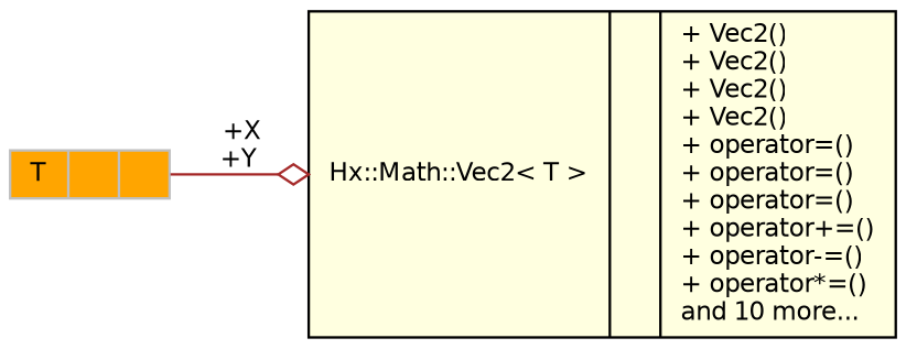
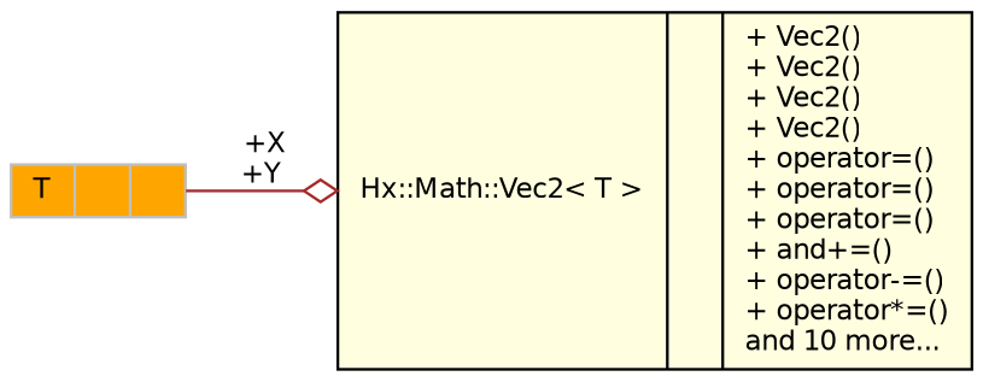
  digraph {
    rankdir=LR
    node [fontname=Helvetica fontsize=10 shape=record style=filled]
-   n1 [color=black fillcolor=lightyellow fontcolor=black height=0.2 label="{Hx::Math::Vec2\< T \>\n||+ Vec2()\l+ Vec2()\l+ Vec2()\l+ Vec2()\l+ operator=()\l+ operator=()\l+ operator=()\l+ operator+=()\l+ operator-=()\l+ operator*=()\land 10 more...\l}" width=0.4]
+   n1 [color=black fillcolor=lightyellow fontcolor=black height=0.2 label="{Hx::Math::Vec2\< T \>\n||+ Vec2()\l+ Vec2()\l+ Vec2()\l+ Vec2()\l+ operator=()\l+ operator=()\l+ operator=()\l+ and+=()\l+ operator-=()\l+ operator*=()\land 10 more...\l}" width=0.4]
    n2 [color=grey75 fillcolor=orange height=0.2 label="{T\n||}" width=0.4]
    n2 -> n1 [arrowhead=odiamond color=brown fontname=Helvetica fontsize=10 label=" +X\n+Y" labelfontname=Helvetica labelfontsize=10 style=solid]
  }
